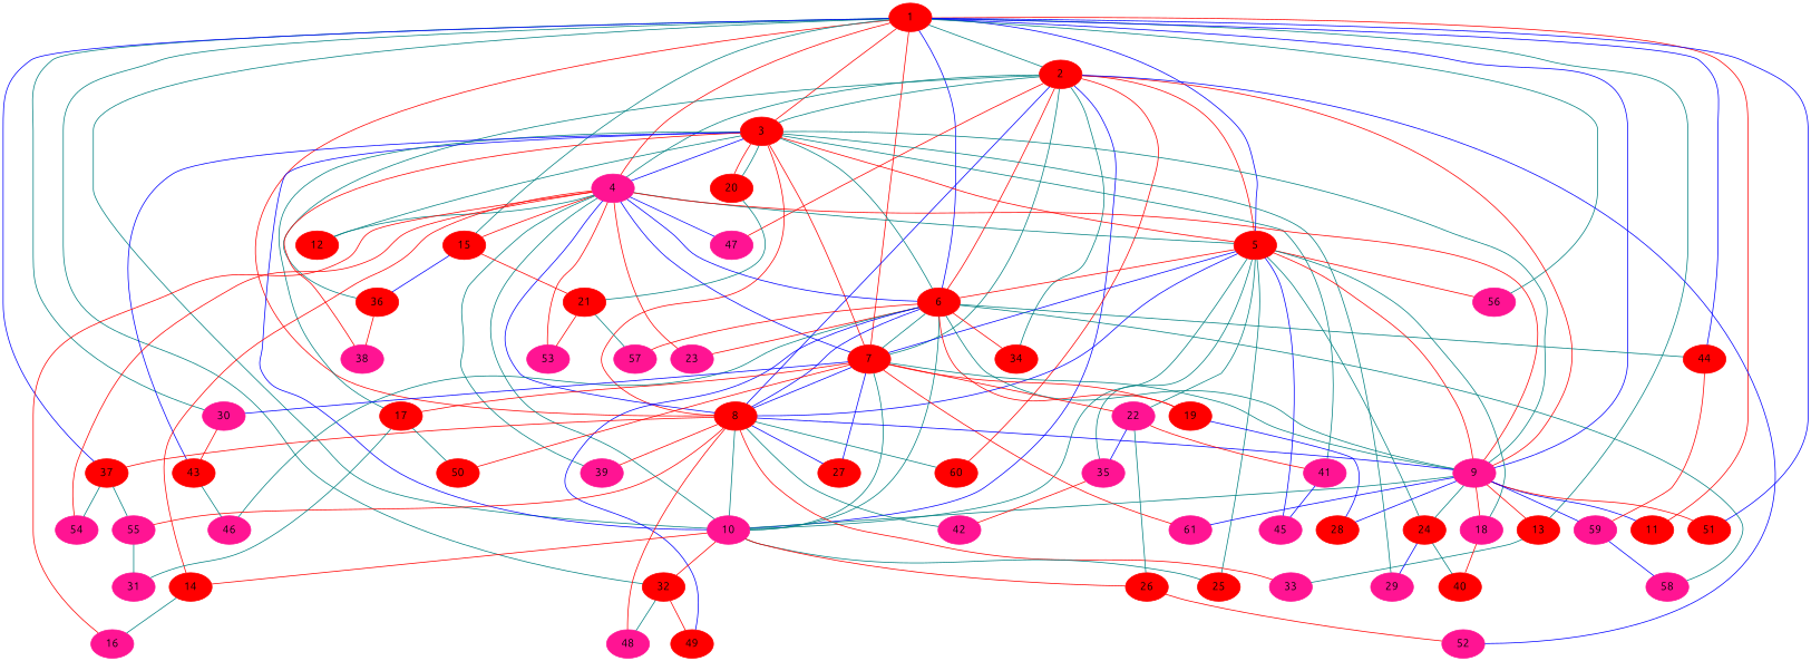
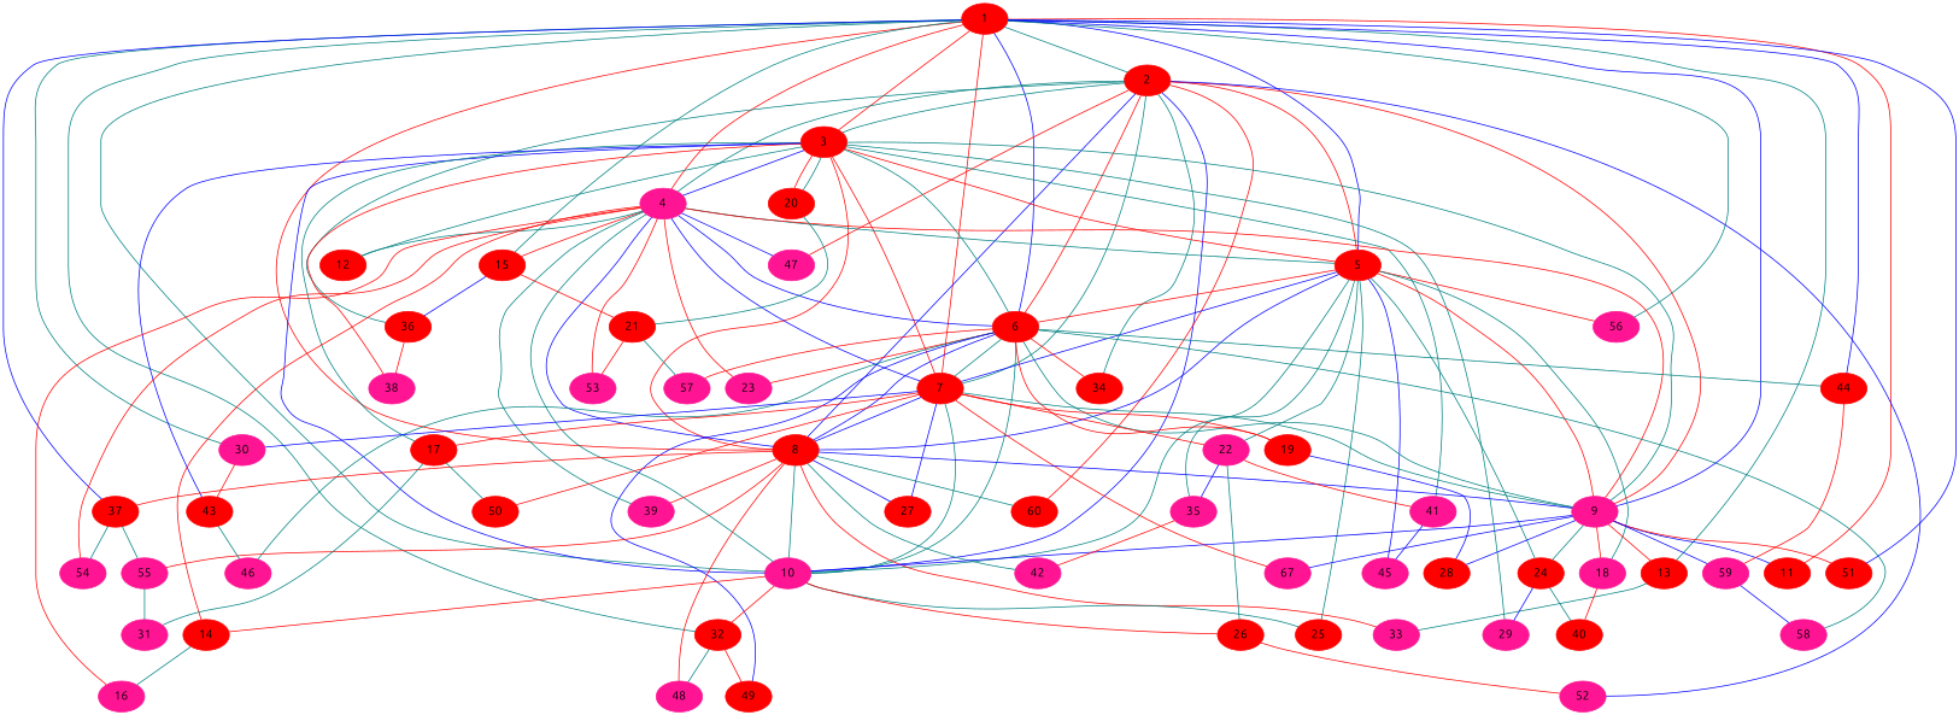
  graph {
    fontname=Ubuntu
    node [color=red fontname=Ubuntu style=filled]
    edge [color=teal fontname=Ubuntu]
    1
    2
    3
    4 [color=deeppink]
    5
    6
    7
    8
    9 [color=deeppink]
    10 [color=deeppink]
    11
    13
    15
    30 [color=deeppink]
    32
    37
    44
    51
    56 [color=deeppink]
    34
    36
    47 [color=deeppink]
    52 [color=deeppink]
    60
    12
    17
    20
    29 [color=deeppink]
    38 [color=deeppink]
    41 [color=deeppink]
    43
    14
    16 [color=deeppink]
    23 [color=deeppink]
    39 [color=deeppink]
    53 [color=deeppink]
    54 [color=deeppink]
    18 [color=deeppink]
    22 [color=deeppink]
    24
    25
    35 [color=deeppink]
    45 [color=deeppink]
    19
    46 [color=deeppink]
    49
    57 [color=deeppink]
    58 [color=deeppink]
    27
    50
-   61 [color=deeppink]
+   61 [color=deeppink label=67]
    33 [color=deeppink]
    42 [color=deeppink]
    48 [color=deeppink]
    55 [color=deeppink]
    28
    59 [color=deeppink]
    26
    21
    31 [color=deeppink]
    40
    1 -- 2
    1 -- 3 [color=red]
    1 -- 4 [color=red]
    1 -- 5 [color=blue]
    1 -- 6 [color=blue]
    1 -- 7 [color=red]
    1 -- 8 [color=red]
    1 -- 9 [color=blue]
    1 -- 10
    1 -- 11 [color=red]
    1 -- 13
    1 -- 15
    1 -- 30
    1 -- 32
    1 -- 37 [color=blue]
    1 -- 44 [color=blue]
    1 -- 51 [color=blue]
    1 -- 56
    2 -- 3
    2 -- 4
    2 -- 5 [color=red]
    2 -- 6 [color=red]
    2 -- 7
    2 -- 8 [color=blue]
    2 -- 9 [color=red]
    2 -- 10 [color=blue]
    2 -- 34
    2 -- 36
    2 -- 47 [color=red]
    2 -- 52 [color=blue]
    2 -- 60 [color=red]
    3 -- 4 [color=blue]
    3 -- 5 [color=red]
    3 -- 6
    3 -- 7 [color=red]
    3 -- 8 [color=red]
    3 -- 9
    3 -- 10 [color=blue]
    3 -- 12
    3 -- 17
    3 -- 20 [color=red]
    3 -- 20
    3 -- 29
    3 -- 38 [color=red]
    3 -- 41
    3 -- 43 [color=blue]
    4 -- 5
    4 -- 6 [color=blue]
    4 -- 7 [color=blue]
    4 -- 8 [color=blue]
    4 -- 9 [color=red]
    4 -- 10
    4 -- 15 [color=red]
    4 -- 47 [color=blue]
    4 -- 12
    4 -- 14 [color=red]
    4 -- 16 [color=red]
    4 -- 23 [color=red]
    4 -- 39
    4 -- 53 [color=red]
    4 -- 54 [color=red]
    5 -- 6 [color=red]
    5 -- 7 [color=blue]
    5 -- 8 [color=blue]
    5 -- 9 [color=red]
    5 -- 10
    5 -- 56 [color=red]
    5 -- 18
    5 -- 22
    5 -- 24
    5 -- 25
    5 -- 35
    5 -- 45 [color=blue]
    6 -- 7
    6 -- 8 [color=blue]
    6 -- 9
    6 -- 10
    6 -- 44
    6 -- 34 [color=red]
    6 -- 23 [color=red]
    6 -- 19 [color=red]
    6 -- 46
    6 -- 49 [color=blue]
    6 -- 57 [color=red]
    6 -- 58
    7 -- 8 [color=blue]
    7 -- 9
    7 -- 10
    7 -- 30 [color=blue]
    7 -- 17 [color=red]
    7 -- 22 [color=red]
    7 -- 19 [color=red]
    7 -- 27 [color=blue]
    7 -- 50 [color=red]
    7 -- 61 [color=red]
    8 -- 9 [color=blue]
    8 -- 10
    8 -- 37 [color=red]
    8 -- 60
    8 -- 39 [color=red]
    8 -- 27 [color=blue]
    8 -- 33 [color=red]
    8 -- 42
    8 -- 48 [color=red]
    8 -- 55 [color=red]
-   9 -- 10
+   9 -- 10 [color=blue]
    9 -- 11 [color=blue]
    9 -- 13 [color=red]
    9 -- 51 [color=red]
    9 -- 18 [color=red]
    9 -- 24
    9 -- 61 [color=blue]
    9 -- 28 [color=blue]
    9 -- 59 [color=blue]
    10 -- 32 [color=red]
    10 -- 14 [color=red]
    10 -- 25
    10 -- 26 [color=red]
    13 -- 33
    15 -- 36 [color=blue]
    15 -- 21 [color=red]
    30 -- 43 [color=red]
    32 -- 49 [color=red]
    32 -- 48
    37 -- 54
    37 -- 55
    44 -- 59 [color=red]
    36 -- 38 [color=red]
    17 -- 50
    17 -- 31
    20 -- 21
    41 -- 45 [color=blue]
    43 -- 46
    14 -- 16
    18 -- 40 [color=red]
    22 -- 41 [color=red]
    22 -- 35 [color=blue]
    22 -- 26
    24 -- 29 [color=blue]
    24 -- 40
    35 -- 42 [color=red]
    19 -- 28 [color=blue]
    55 -- 31
    59 -- 58 [color=blue]
    26 -- 52 [color=red]
    21 -- 53 [color=red]
    21 -- 57
  }
